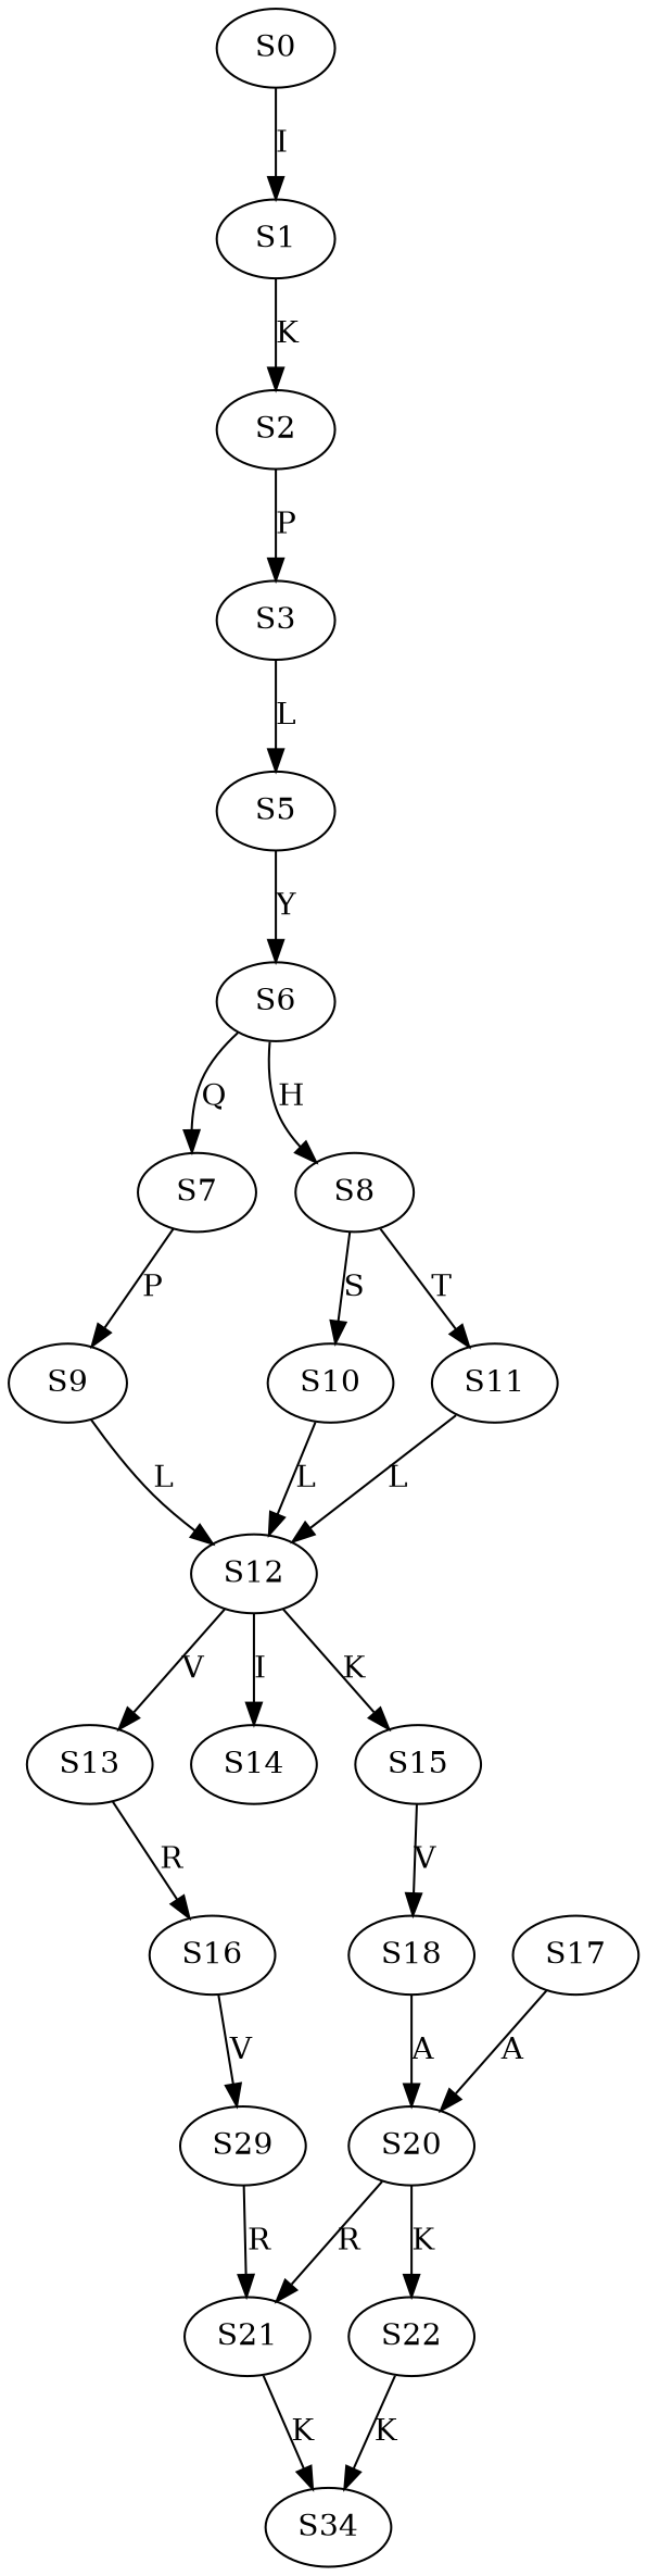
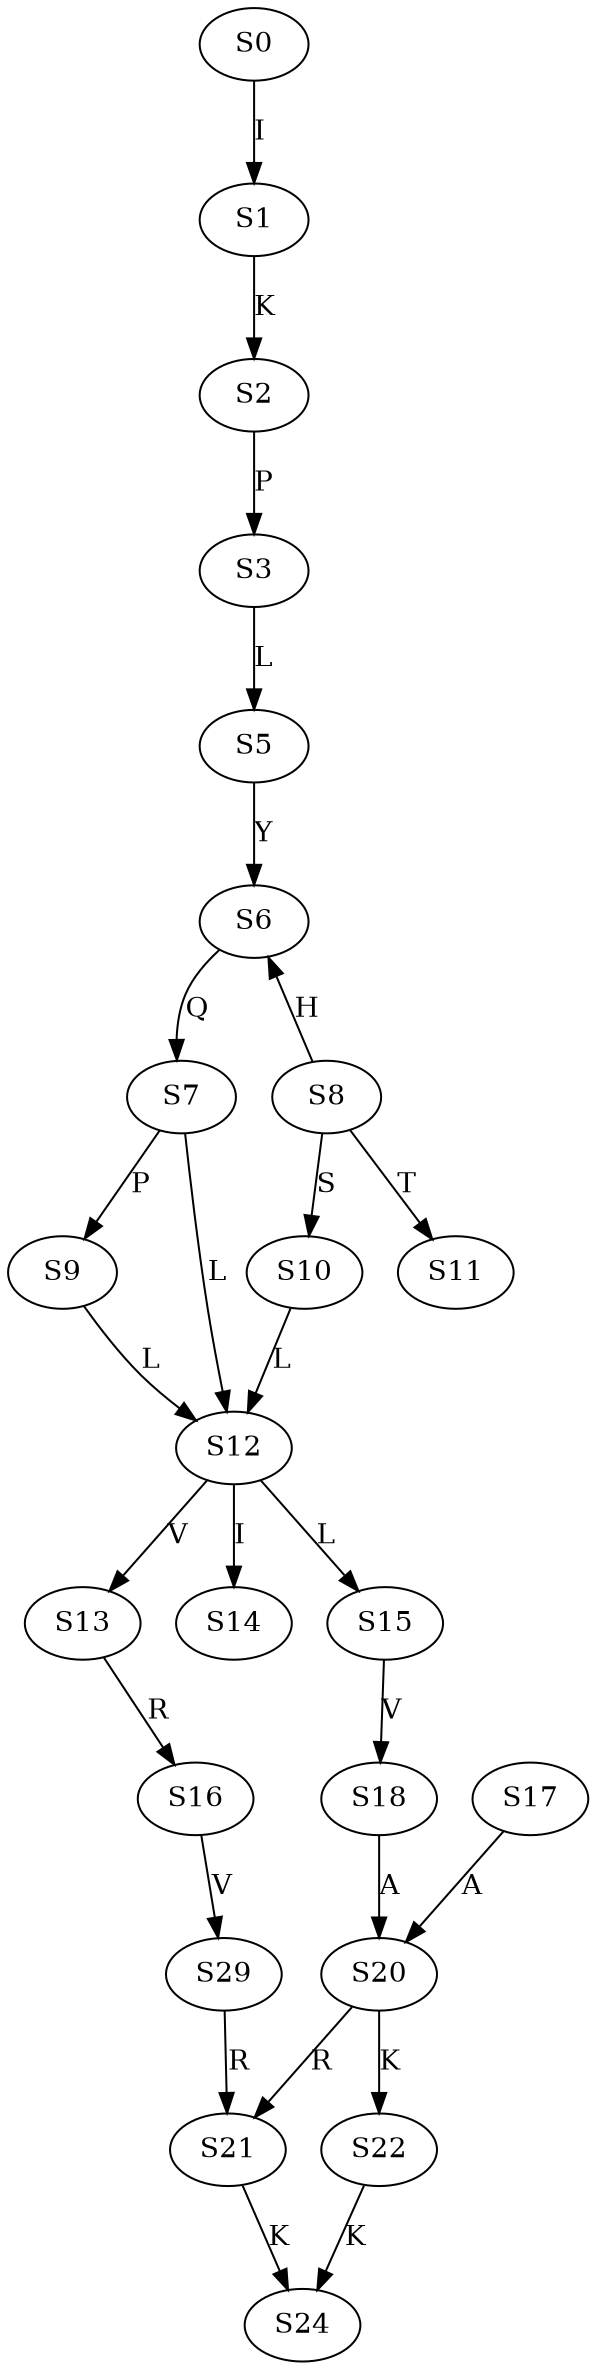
  strict digraph {
    S0
    S1
    S2
    S3
    S5
    S6
    S7
    S8
    S9
    S10
    S11
    S12
    S13
    S14
    S15
    S16
    S18
    n18 [label=S29]
    S17
    S20
    S21
    S22
-   S24 [label=S34]
+   S24
    S0 -> S1 [label=I]
    S1 -> S2 [label=K]
    S2 -> S3 [label=P]
    S3 -> S5 [label=L]
    S5 -> S6 [label=Y]
    S6 -> S7 [label=Q]
-   S6 -> S8 [label=H]
+   S8 -> S6 [label=H]
    S7 -> S9 [label=P]
    S8 -> S10 [label=S]
    S8 -> S11 [label=T]
    S9 -> S12 [label=L]
    S10 -> S12 [label=L]
-   S11 -> S12 [label=L]
+   S7 -> S12 [label=L]
    S12 -> S13 [label=V]
    S12 -> S14 [label=I]
-   S12 -> S15 [label=K]
+   S12 -> S15 [label=L]
    S13 -> S16 [label=R]
    S15 -> S18 [label=V]
    S16 -> n18 [label=V]
    S18 -> S20 [label=A]
    n18 -> S21 [label=R]
    S17 -> S20 [label=A]
    S20 -> S21 [label=R]
    S20 -> S22 [label=K]
    S21 -> S24 [label=K]
    S22 -> S24 [label=K]
  }
